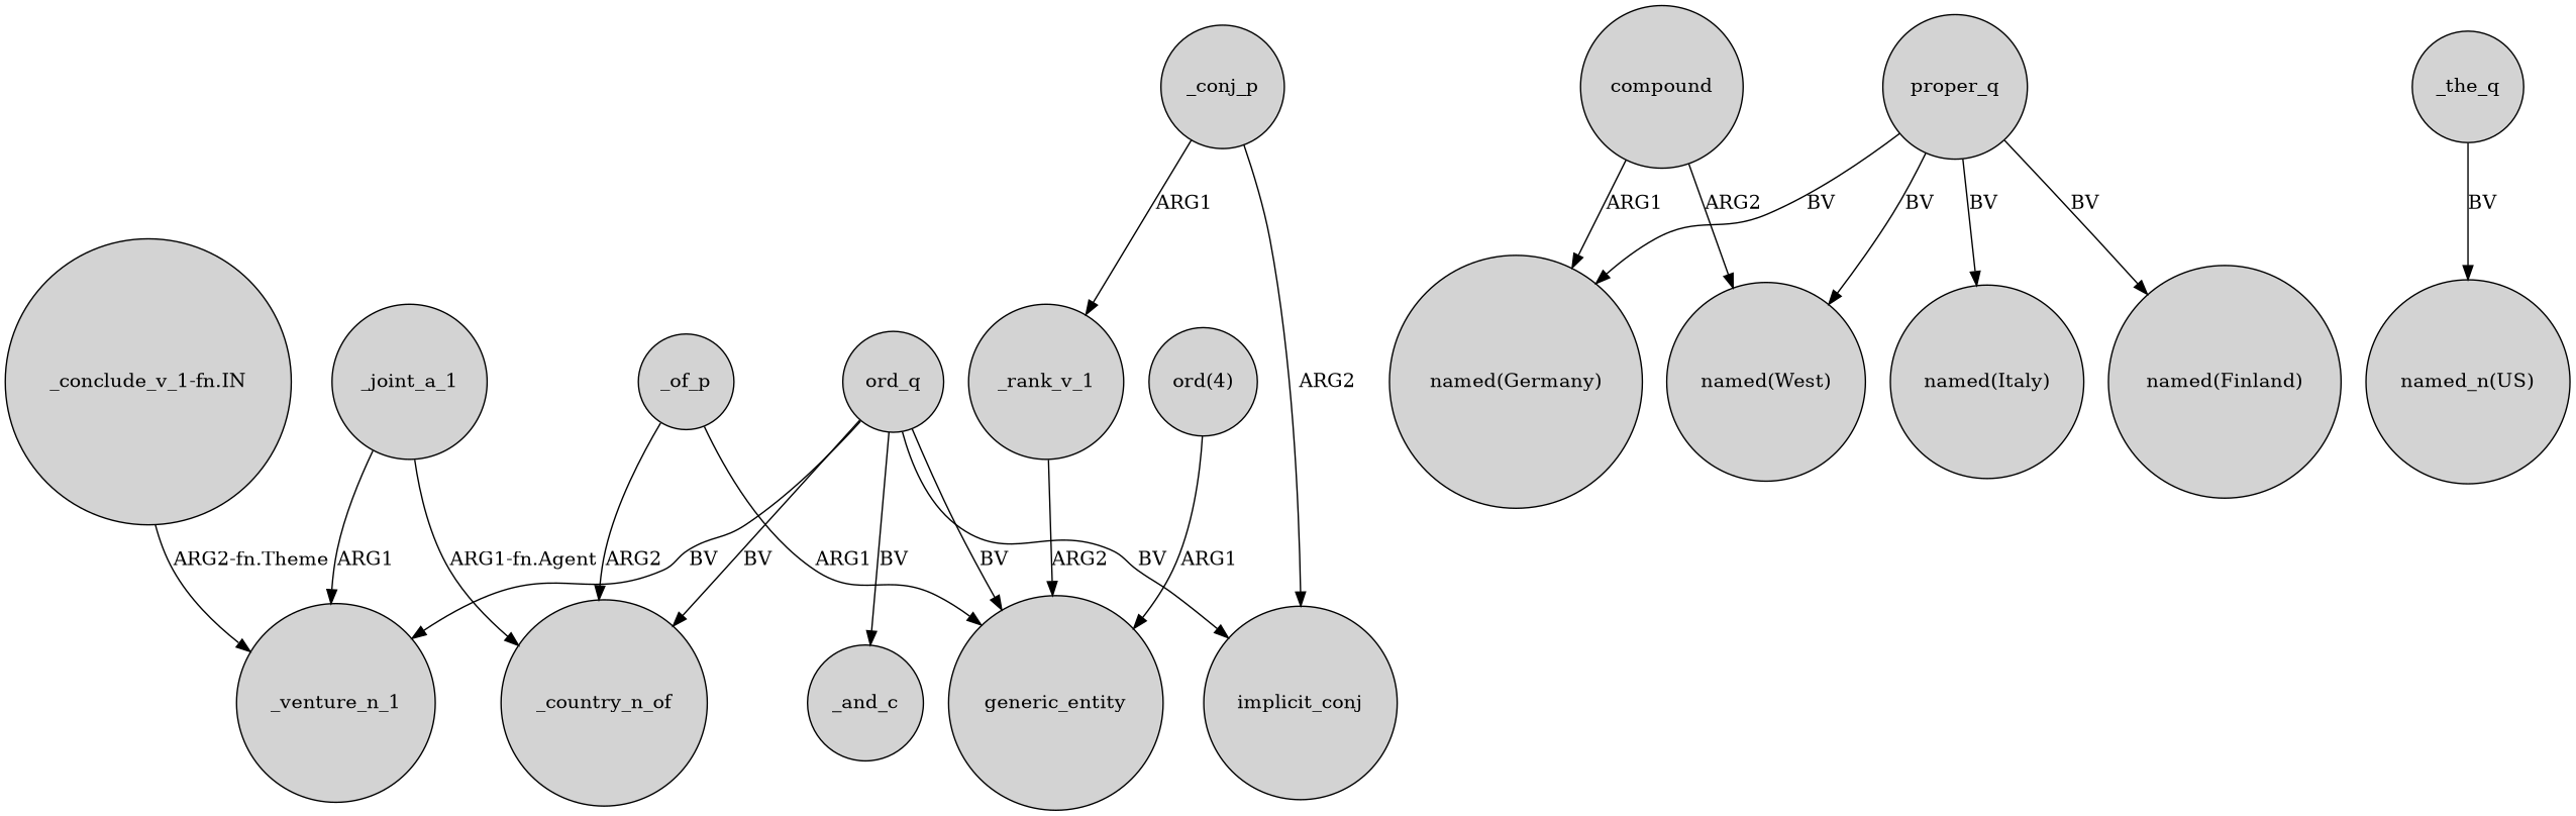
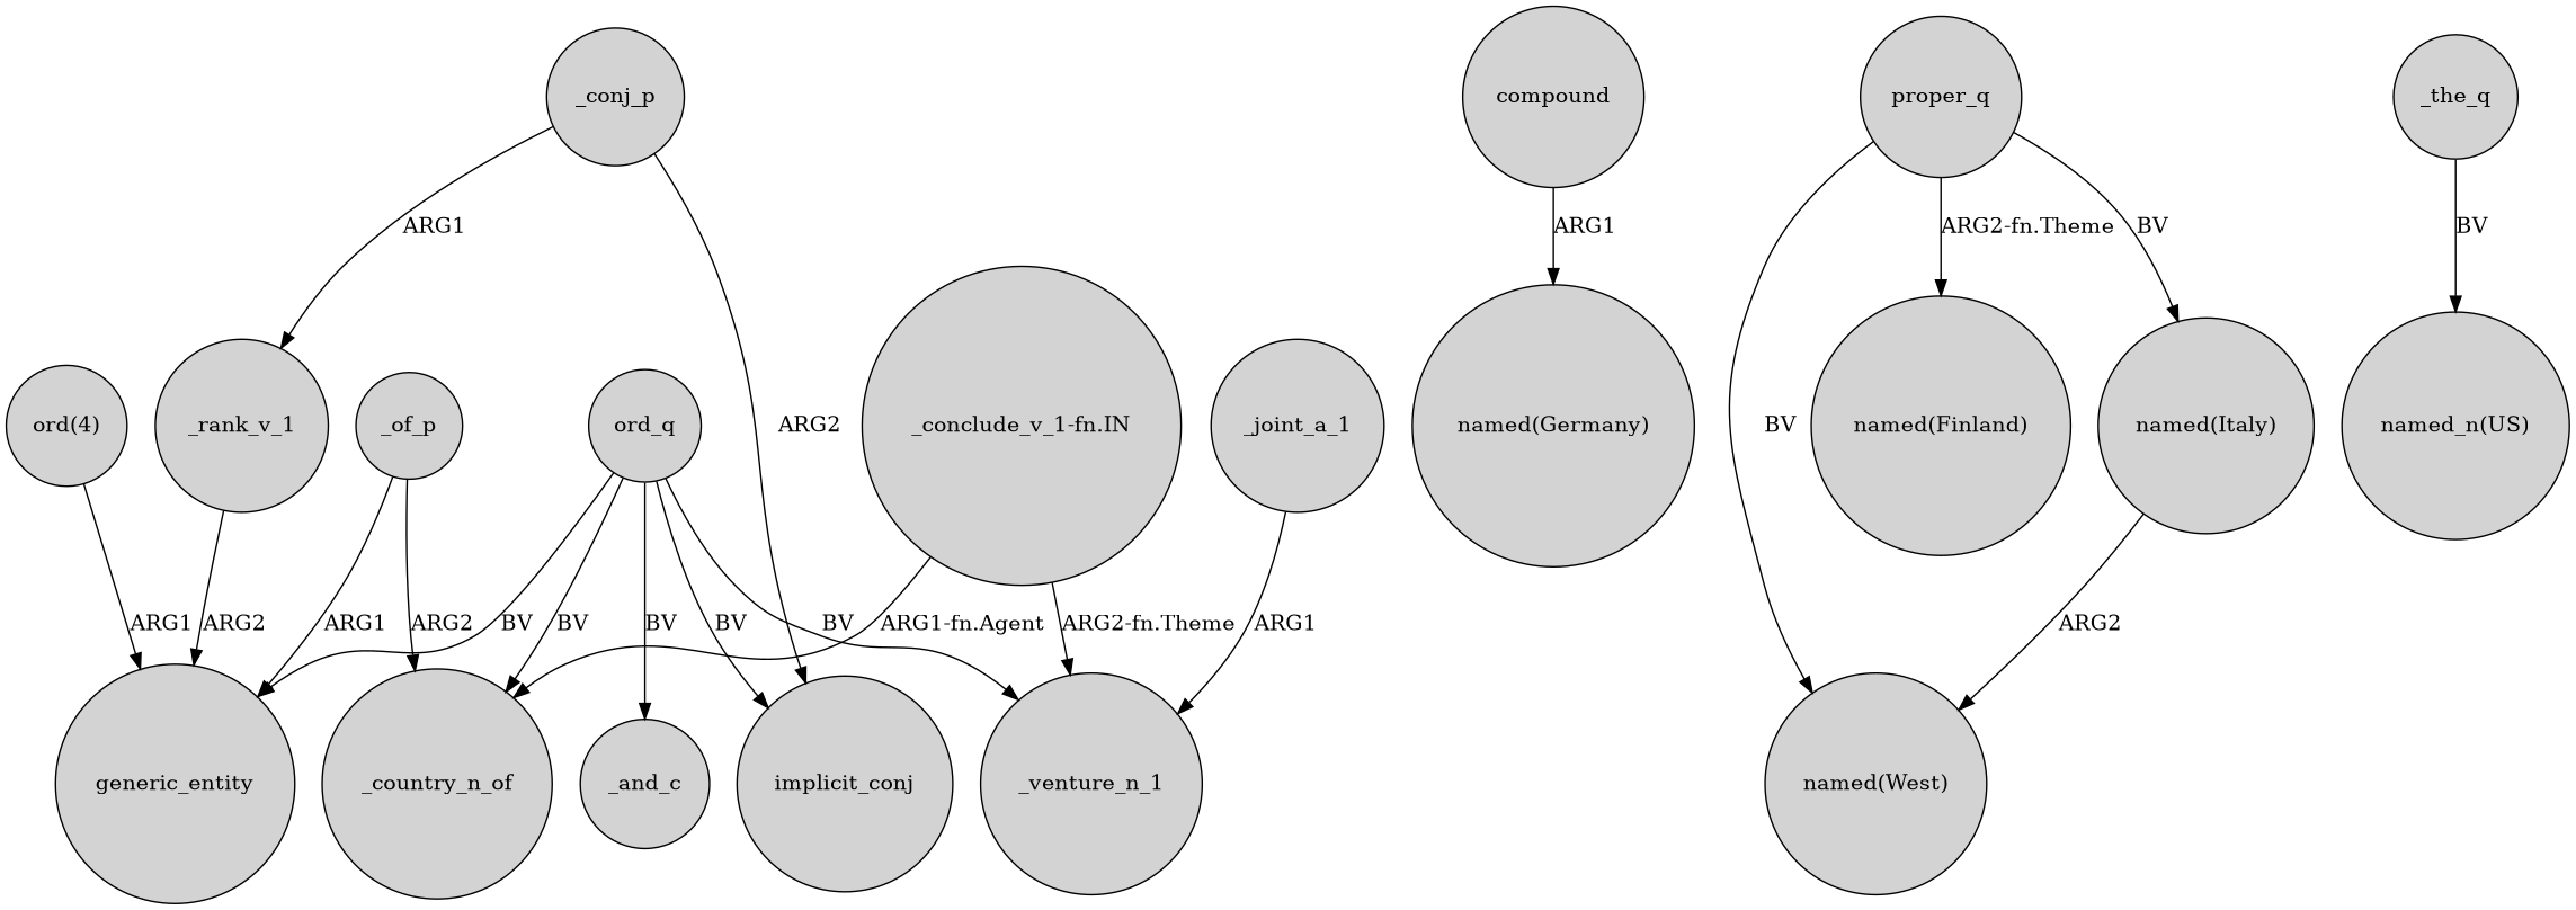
  digraph {
    node [shape=circle style=filled]
    _of_p
    _country_n_of
    generic_entity
    _joint_a_1
    _venture_n_1
    compound
    "named(West)"
    "named(Germany)"
    n9 [label=ord_q]
    implicit_conj
    _and_c
    proper_q
    "named(Finland)"
    "named(Italy)"
    n15 [label=_conj_p]
    _rank_v_1
    "_conclude_v_1-fn.IN"
    _the_q
    "named_n(US)"
    "ord(4)"
    _of_p -> _country_n_of [label=ARG2]
    _of_p -> generic_entity [label=ARG1]
    _joint_a_1 -> _venture_n_1 [label=ARG1]
-   compound -> "named(West)" [label=ARG2]
+   "named(Italy)" -> "named(West)" [label=ARG2]
    compound -> "named(Germany)" [label=ARG1]
    n9 -> _country_n_of [label=BV]
    n9 -> generic_entity [label=BV]
    n9 -> _venture_n_1 [label=BV]
    n9 -> implicit_conj [label=BV]
    n9 -> _and_c [label=BV]
    proper_q -> "named(West)" [label=BV]
-   proper_q -> "named(Germany)" [label=BV]
-   proper_q -> "named(Finland)" [label=BV]
+   proper_q -> "named(Finland)" [label="ARG2-fn.Theme"]
    proper_q -> "named(Italy)" [label=BV]
    n15 -> implicit_conj [label=ARG2]
    n15 -> _rank_v_1 [label=ARG1]
    _rank_v_1 -> generic_entity [label=ARG2]
-   _joint_a_1 -> _country_n_of [label="ARG1-fn.Agent"]
+   "_conclude_v_1-fn.IN" -> _country_n_of [label="ARG1-fn.Agent"]
    "_conclude_v_1-fn.IN" -> _venture_n_1 [label="ARG2-fn.Theme"]
    _the_q -> "named_n(US)" [label=BV]
    "ord(4)" -> generic_entity [label=ARG1]
  }
